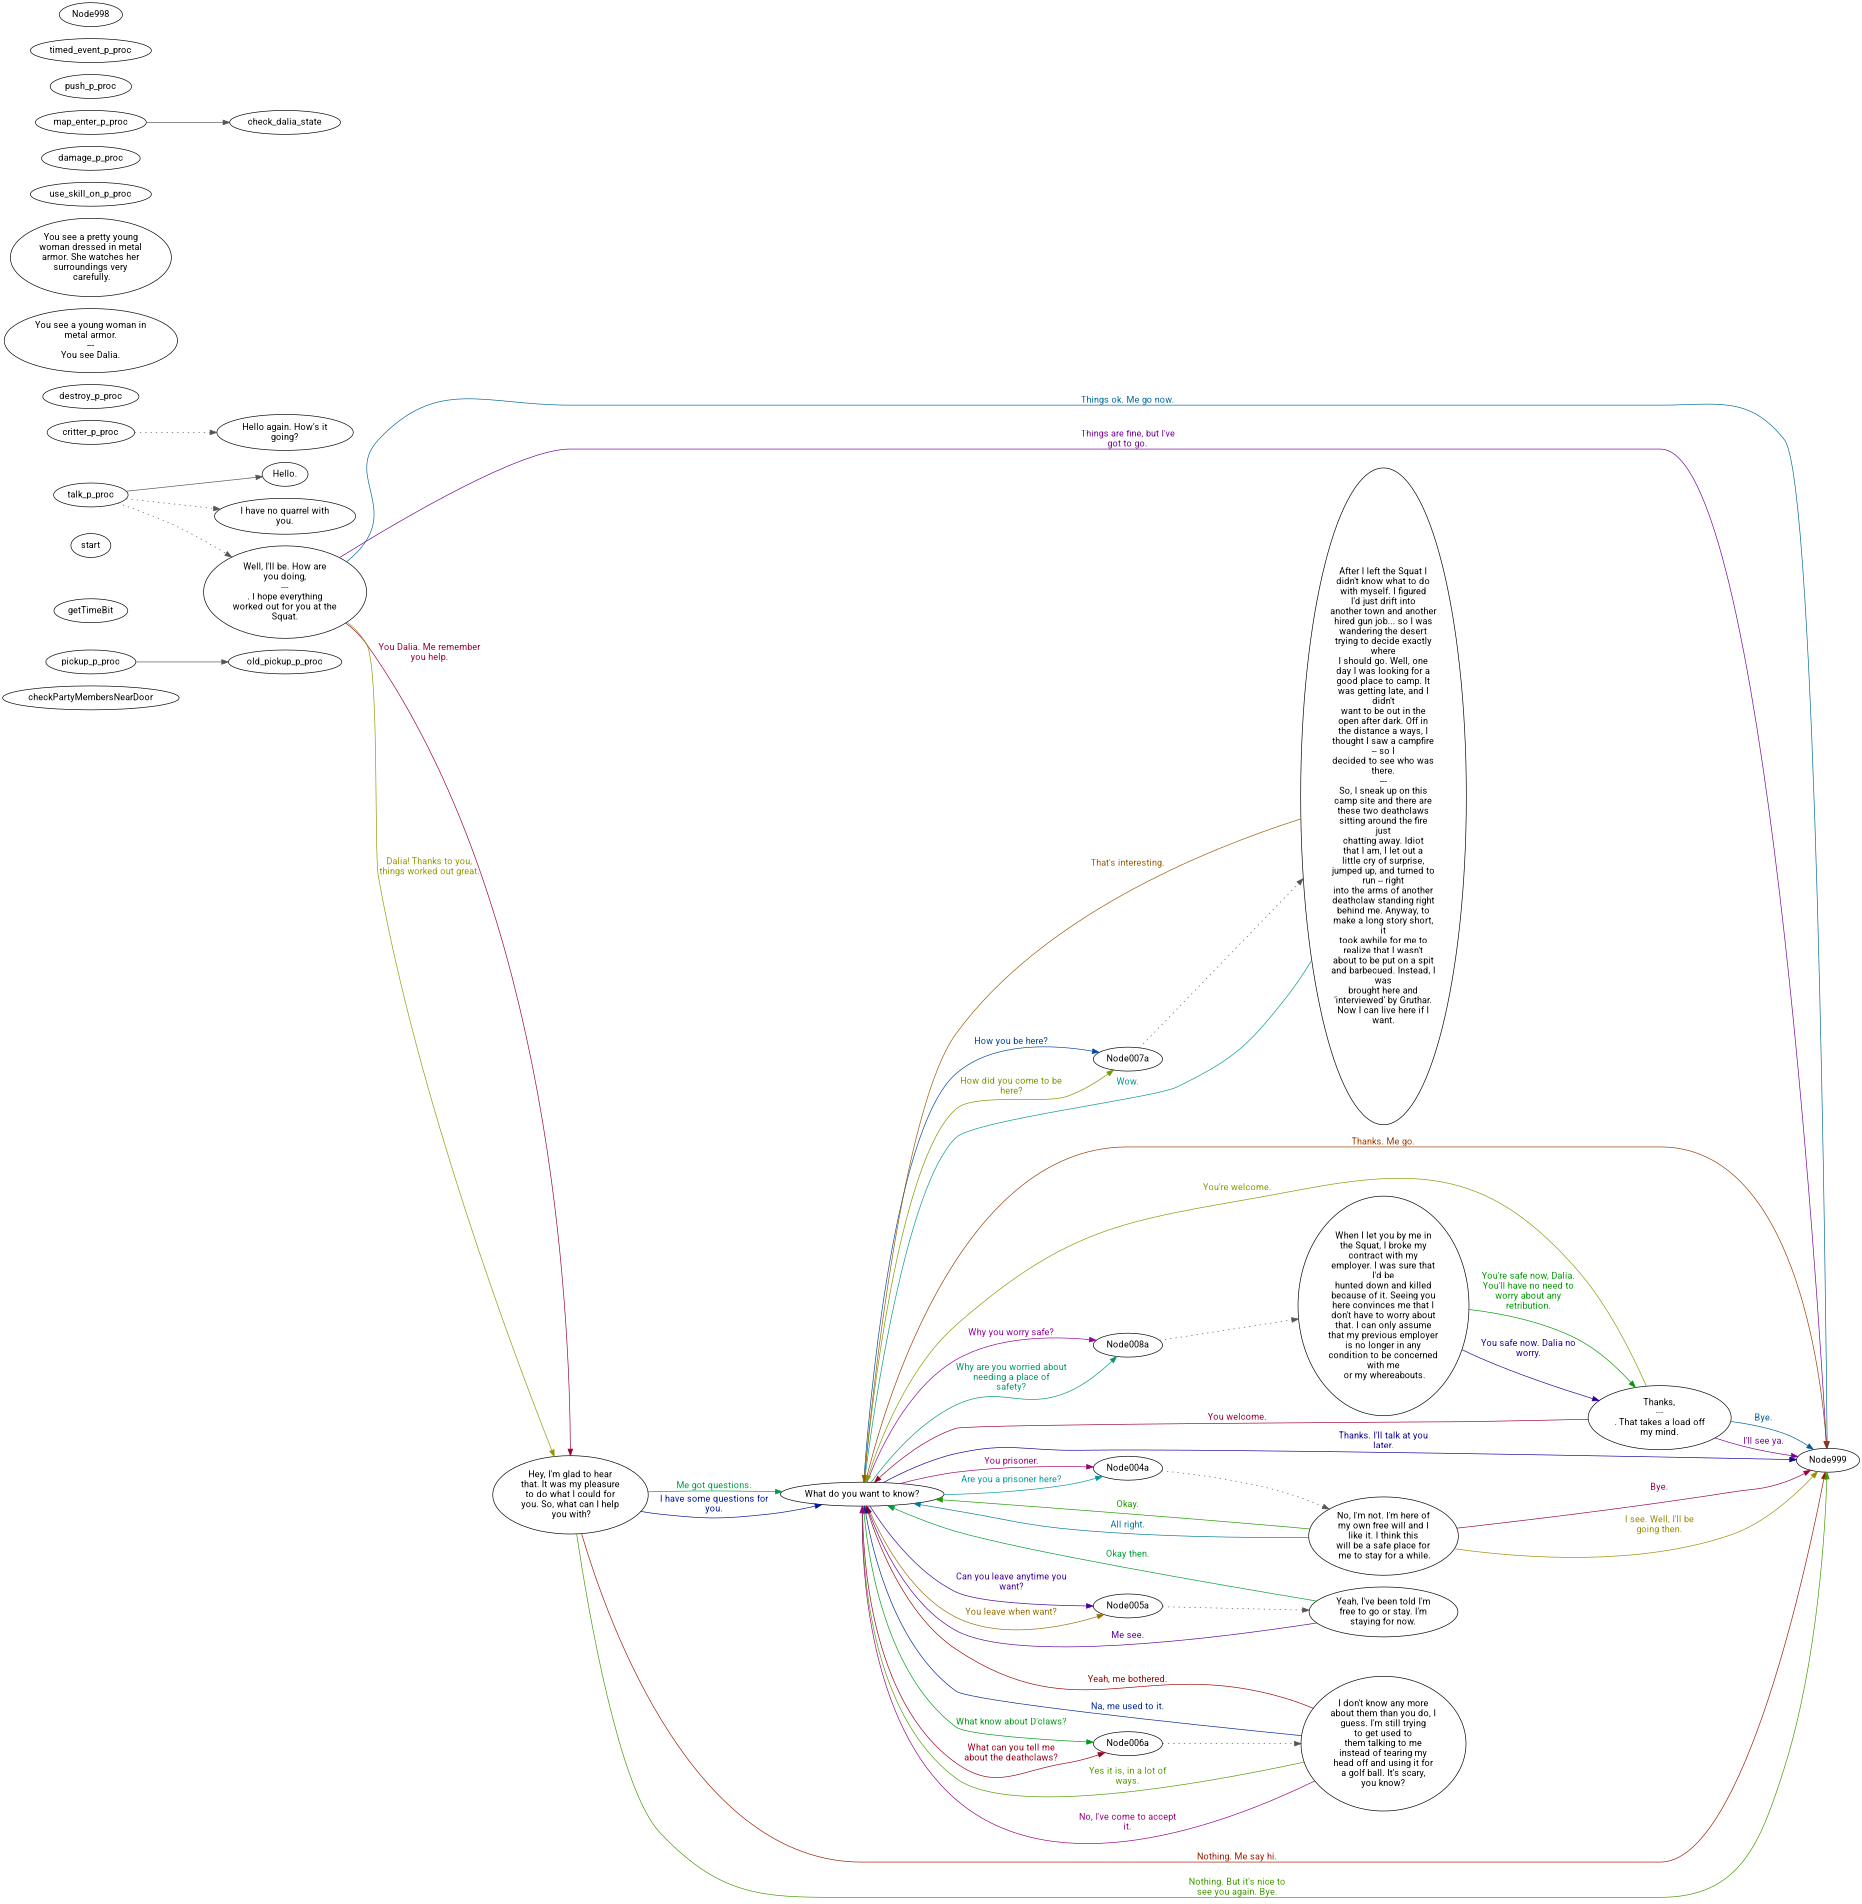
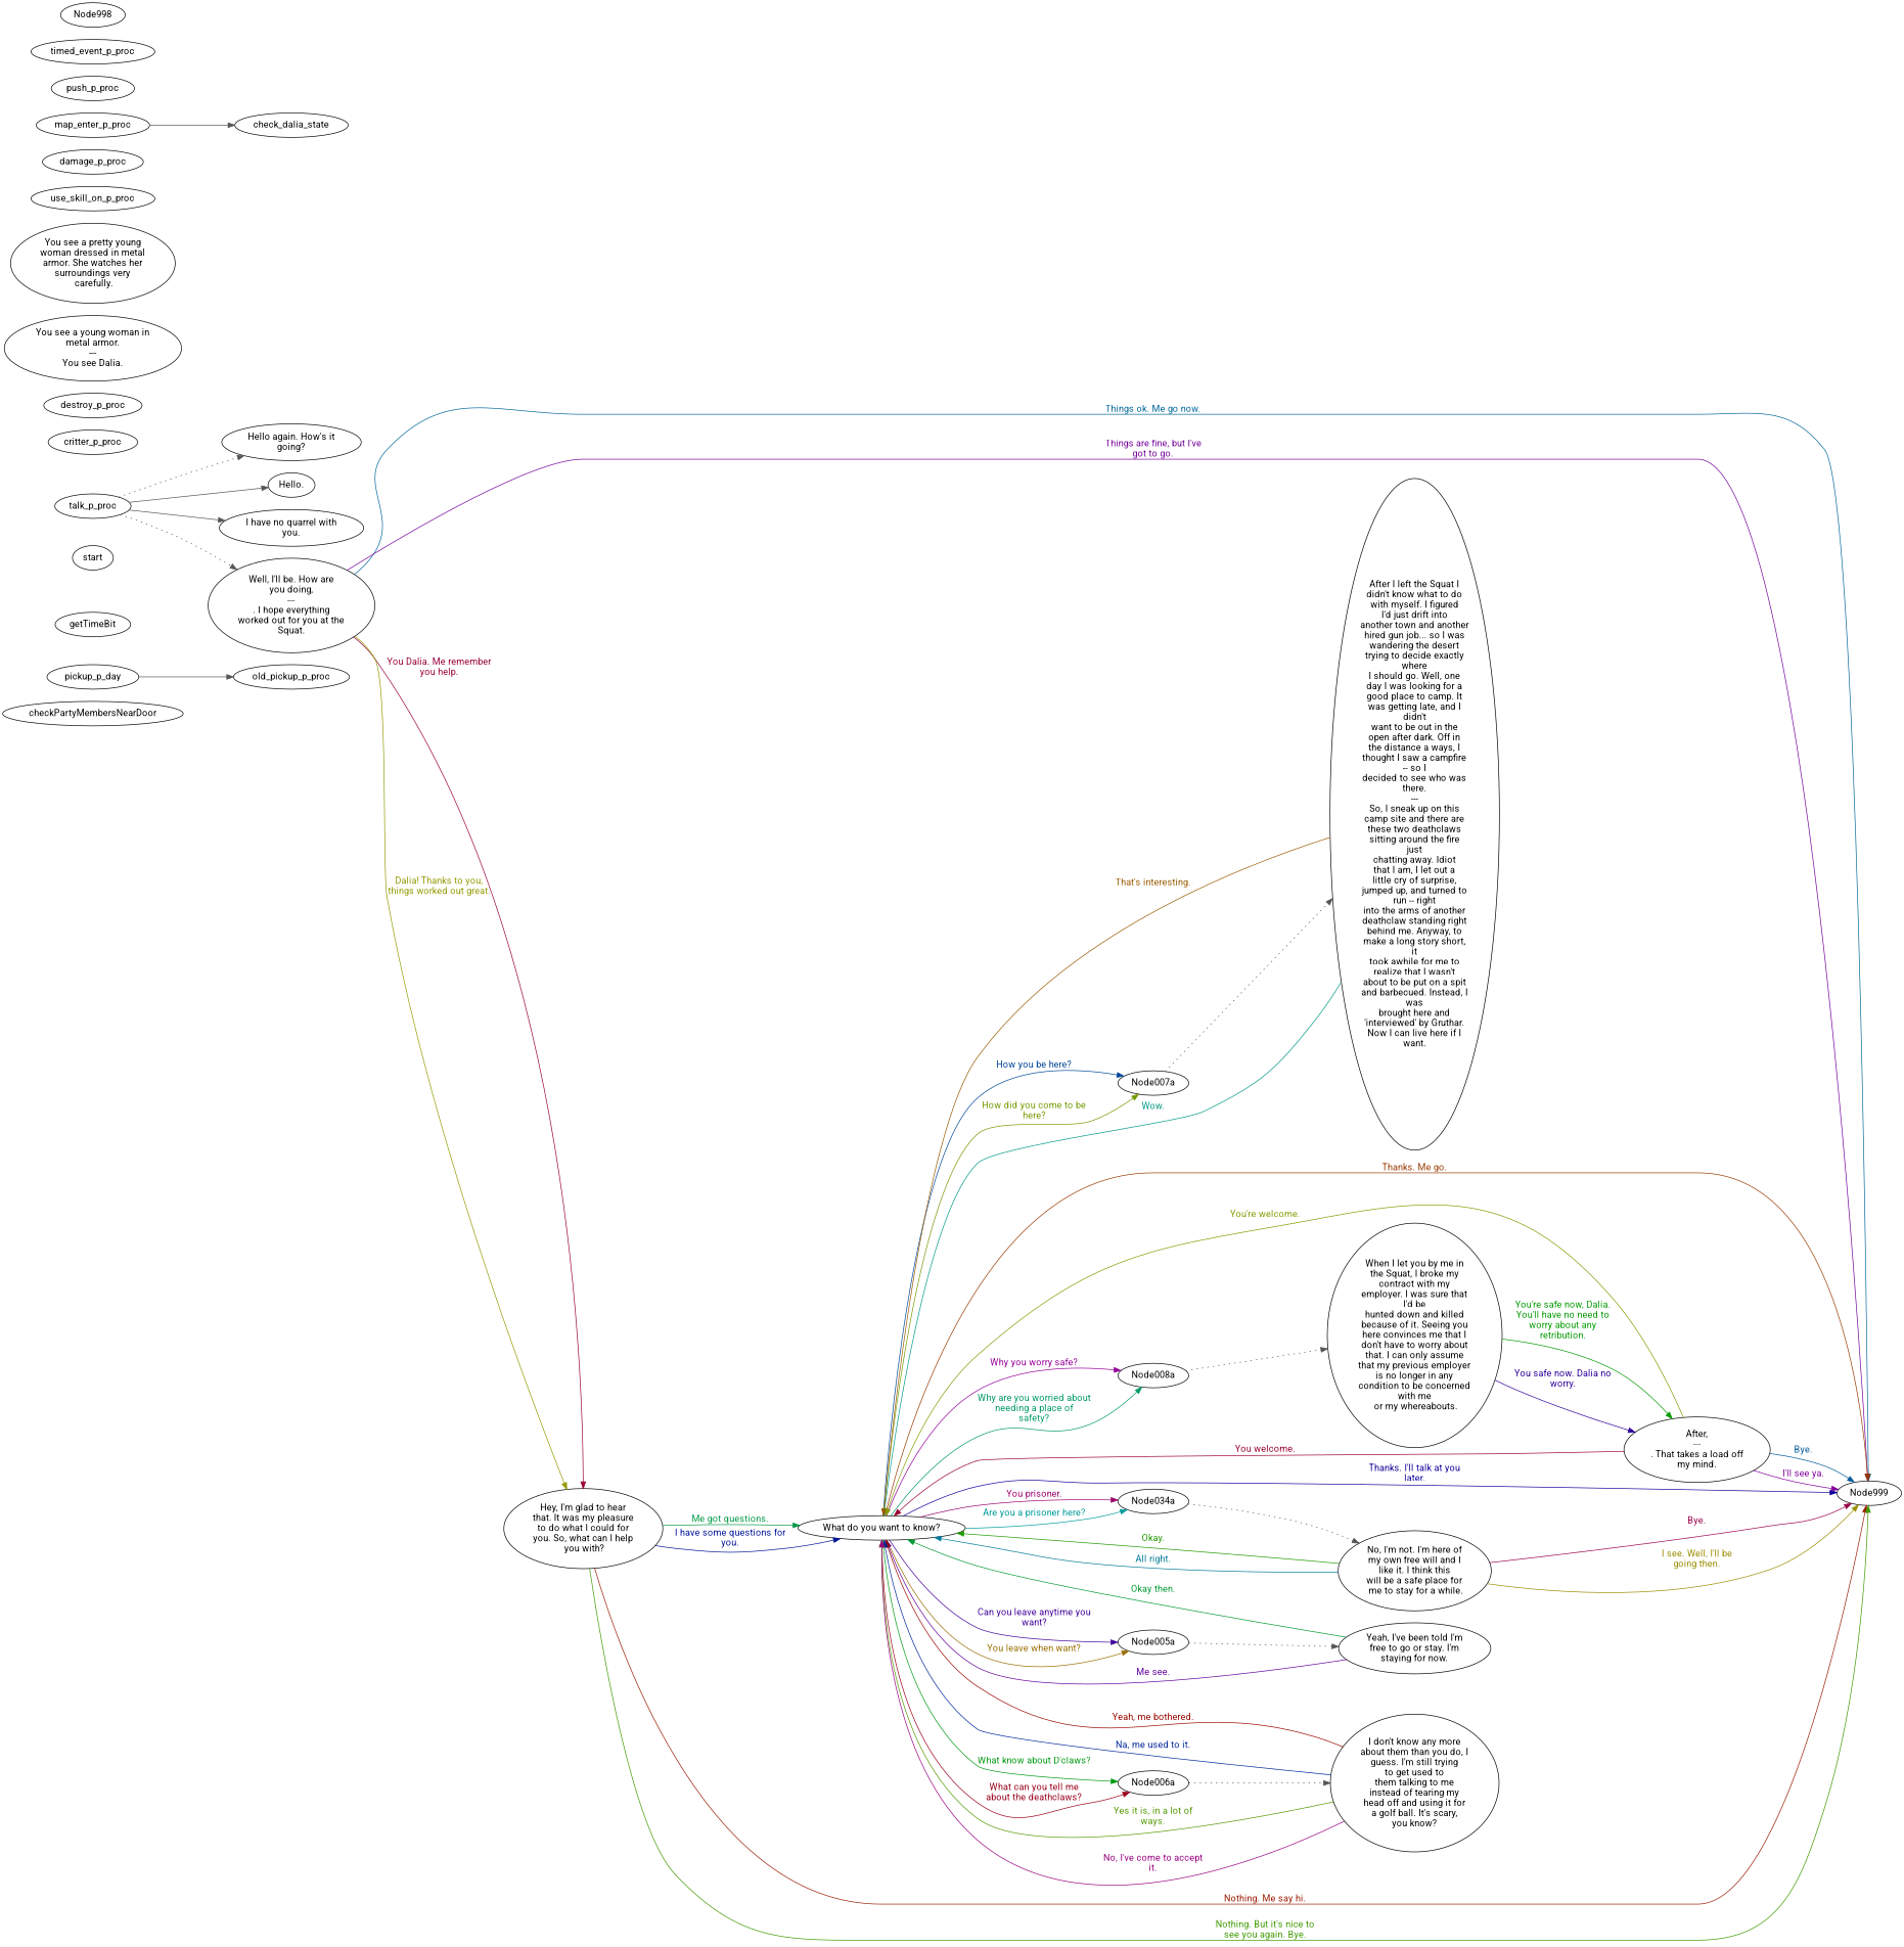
  digraph {
    fontname=Roboto
    rankdir=LR
    node [color="#000000" fillcolor="#FFFFFF" fontname=Roboto style=filled]
    edge [color="#555555" fontname=Roboto]
    checkPartyMembersNearDoor
-   pickup_p_proc
+   pickup_p_proc [label=pickup_p_day]
    old_pickup_p_proc
    getTimeBit
    start
    critter_p_proc
    n7 [label="I have no quarrel with\nyou."]
    talk_p_proc
    n9 [label="Well, I'll be. How are\nyou doing,\n---\n. I hope everything\nworked out for you at the\nSquat."]
    n10 [label="Hello."]
    n11 [label="Hello again. How's it\ngoing?"]
    Node999
    n13 [label="Hey, I'm glad to hear\nthat. It was my pleasure\nto do what I could for\nyou. So, what can I help\n you with?"]
    n14 [label="What do you want to know?"]
    destroy_p_proc
    n16 [label="You see a young woman in\nmetal armor.\n---\nYou see Dalia."]
    n17 [label="You see a pretty young\nwoman dressed in metal\narmor. She watches her\nsurroundings very\n carefully."]
    use_skill_on_p_proc
    damage_p_proc
    map_enter_p_proc
    check_dalia_state
    push_p_proc
    timed_event_p_proc
    Node998
-   Node004a
+   Node004a [label=Node034a]
    Node005a
    Node006a
    Node007a
    Node008a
    n30 [label="No, I'm not. I'm here of\nmy own free will and I\nlike it. I think this\nwill be a safe place for\n me to stay for a while."]
    n31 [label="Yeah, I've been told I'm\nfree to go or stay. I'm\nstaying for now."]
    n32 [label="I don't know any more\nabout them than you do, I\nguess. I'm still trying\nto get used to\nthem talking to me\ninstead of tearing my\nhead off and using it for\na golf ball. It's scary,\nyou know?"]
    n33 [label="After I left the Squat I\ndidn't know what to do\nwith myself. I figured\nI'd just drift into\nanother town and another\nhired gun job... so I was\nwandering the desert\ntrying to decide exactly\nwhere\nI should go. Well, one\nday I was looking for a\ngood place to camp. It\nwas getting late, and I\ndidn't\nwant to be out in the\nopen after dark. Off in\nthe distance a ways, I\nthought I saw a campfire\n-- so I\ndecided to see who was\nthere.\n---\nSo, I sneak up on this\ncamp site and there are\nthese two deathclaws\nsitting around the fire\njust\nchatting away. Idiot\nthat I am, I let out a\nlittle cry of surprise,\njumped up, and turned to\nrun -- right\ninto the arms of another\ndeathclaw standing right\nbehind me. Anyway, to\nmake a long story short,\nit\ntook awhile for me to\nrealize that I wasn't\nabout to be put on a spit\nand barbecued. Instead, I\nwas\nbrought here and\n'interviewed' by Gruthar.\nNow I can live here if I\nwant."]
    n34 [label="When I let you by me in\nthe Squat, I broke my\ncontract with my\nemployer. I was sure that\nI'd be\nhunted down and killed\nbecause of it. Seeing you\nhere convinces me that I\ndon't have to worry about\nthat. I can only assume\nthat my previous employer\nis no longer in any\ncondition to be concerned\nwith me\n or my whereabouts."]
-   n35 [label="Thanks,\n---\n. That takes a load off\nmy mind."]
+   n35 [label="After,\n---\n. That takes a load off\nmy mind."]
    pickup_p_proc -> old_pickup_p_proc [style=solid]
-   talk_p_proc -> n7 [style=dotted]
+   talk_p_proc -> n7 [style=solid]
    talk_p_proc -> n9 [style=dotted]
    talk_p_proc -> n10 [style=solid]
-   critter_p_proc -> n11 [style=dotted]
+   talk_p_proc -> n11 [style=dotted]
    n9 -> Node999 [color="#006699" fontcolor="#006699" label="Things ok. Me go now."]
    n9 -> Node999 [color="#730099" fontcolor="#730099" label="Things are fine, but I've\ngot to go."]
    n9 -> n13 [color="#990039" fontcolor="#990039" label="You Dalia. Me remember\nyou help."]
    n9 -> n13 [color="#929900" fontcolor="#929900" label="Dalia! Thanks to you,\nthings worked out great."]
    n13 -> Node999 [color="#991A00" fontcolor="#991A00" label="Nothing. Me say hi."]
    n13 -> Node999 [color="#3F9900" fontcolor="#3F9900" label="Nothing. But it's nice to\nsee you again. Bye."]
    n13 -> n14 [color="#009946" fontcolor="#009946" label="Me got questions."]
    n13 -> n14 [color="#001399" fontcolor="#001399" label="I have some questions for\nyou."]
    n14 -> Node999 [color="#993900" fontcolor="#993900" label="Thanks. Me go."]
    n14 -> Node999 [color="#0D0099" fontcolor="#0D0099" label="Thanks. I'll talk at you\nlater."]
    n14 -> Node004a [color="#99006C" fontcolor="#99006C" label="You prisoner."]
    n14 -> Node004a [color="#009999" fontcolor="#009999" label="Are you a prisoner here?"]
    n14 -> Node005a [color="#996D00" fontcolor="#996D00" label="You leave when want?"]
    n14 -> Node005a [color="#400099" fontcolor="#400099" label="Can you leave anytime you\nwant?"]
    n14 -> Node006a [color="#009913" fontcolor="#009913" label="What know about D'claws?"]
    n14 -> Node006a [color="#990019" fontcolor="#990019" label="What can you tell me\nabout the deathclaws?"]
    n14 -> Node007a [color="#004699" fontcolor="#004699" label="How you be here?"]
    n14 -> Node007a [color="#739900" fontcolor="#739900" label="How did you come to be\nhere?"]
    n14 -> Node008a [color="#930099" fontcolor="#930099" label="Why you worry safe?"]
    n14 -> Node008a [color="#009966" fontcolor="#009966" label="Why are you worried about\nneeding a place of\nsafety?"]
    map_enter_p_proc -> check_dalia_state [style=solid]
    Node004a -> n30 [style=dotted]
    Node005a -> n31 [style=dotted]
    Node006a -> n32 [style=dotted]
    Node007a -> n33 [style=dotted]
    Node008a -> n34 [style=dotted]
    n30 -> Node999 [color="#99004C" fontcolor="#99004C" label="Bye."]
    n30 -> Node999 [color="#998C00" fontcolor="#998C00" label="I see. Well, I'll be\ngoing then."]
    n30 -> n14 [color="#209900" fontcolor="#209900" label="Okay."]
    n30 -> n14 [color="#007999" fontcolor="#007999" label="All right."]
    n31 -> n14 [color="#600099" fontcolor="#600099" label="Me see."]
    n31 -> n14 [color="#009933" fontcolor="#009933" label="Okay then."]
    n32 -> n14 [color="#990600" fontcolor="#990600" label="Yeah, me bothered."]
    n32 -> n14 [color="#002699" fontcolor="#002699" label="Na, me used to it."]
    n32 -> n14 [color="#539900" fontcolor="#539900" label="Yes it is, in a lot of\nways."]
    n32 -> n14 [color="#990080" fontcolor="#990080" label="No, I've come to accept\nit."]
    n33 -> n14 [color="#009986" fontcolor="#009986" label="Wow."]
    n33 -> n14 [color="#995900" fontcolor="#995900" label="That's interesting."]
    n34 -> n35 [color="#2C0099" fontcolor="#2C0099" label="You safe now. Dalia no\nworry."]
    n34 -> n35 [color="#009900" fontcolor="#009900" label="You're safe now, Dalia.\nYou'll have no need to\nworry about any\nretribution."]
    n35 -> Node999 [color="#005A99" fontcolor="#005A99" label="Bye."]
    n35 -> Node999 [color="#7F0099" fontcolor="#7F0099" label="I'll see ya."]
    n35 -> n14 [color="#99002D" fontcolor="#99002D" label="You welcome."]
    n35 -> n14 [color="#869900" fontcolor="#869900" label="You're welcome."]
  }
